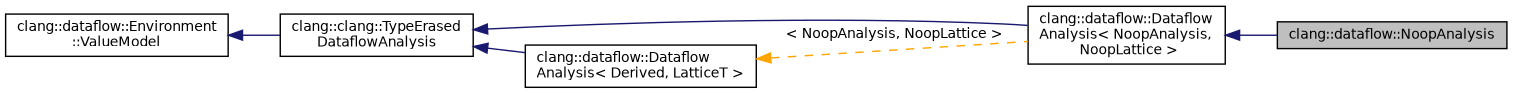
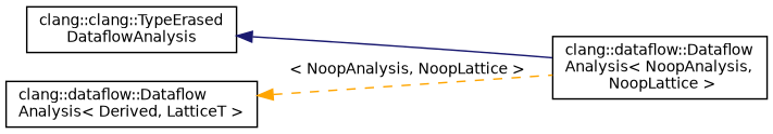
  digraph {
    rankdir=LR
    node [color=black fontname=Helvetica fontsize=10 shape=record]
    edge [color=midnightblue dir=back fontname=Helvetica fontsize=10 labelfontname=Helvetica labelfontsize=10 style=solid]
-   n1 [fillcolor=grey75 fontcolor=black height=0.2 label="clang::dataflow::NoopAnalysis" style=filled width=0.4]
    n2 [height=0.2 label="clang::dataflow::Dataflow\lAnalysis\< NoopAnalysis,\l NoopLattice \>" width=0.4]
    n3 [height=0.2 label="clang::clang::TypeErased\lDataflowAnalysis" width=0.4]
    n4 [height=0.2 label="clang::dataflow::Dataflow\lAnalysis\< Derived, LatticeT \>" width=0.4]
-   n5 [height=0.2 label="clang::dataflow::Environment\l::ValueModel" width=0.4]
-   n2 -> n1
    n3 -> n2
-   n3 -> n4
    n4 -> n2 [color=orange label=" \< NoopAnalysis, NoopLattice \>" style=dashed]
-   n5 -> n3
  }
